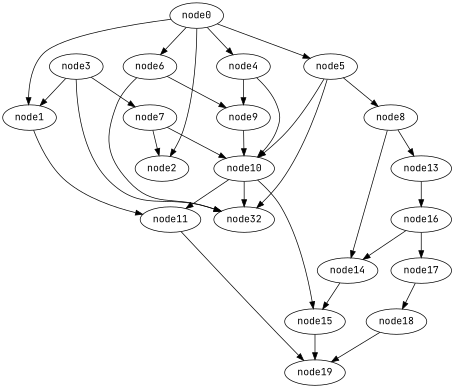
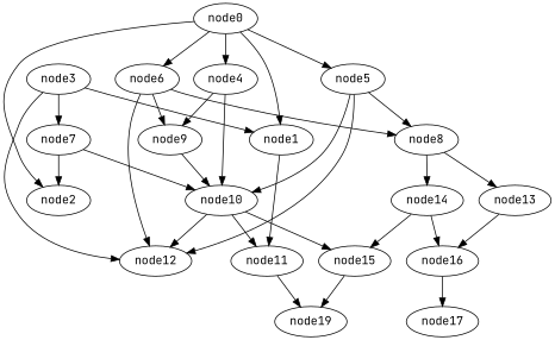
  digraph {
    fontname="JetBrains Mono"
    node [fontname="JetBrains Mono"]
    edge [fontname="JetBrains Mono"]
-   node18
    node19
    node17
    node16
    node15
    node14
    node13
    node11
    node10
-   node12 [label=node32]
+   node12
    node9
    node8
    node7
    node2
    node6
    node5
    node4
    node3
    node1
    node0
-   node18 -> node19
-   node17 -> node18
    node16 -> node17
    node15 -> node19
-   node16 -> node14
+   node14 -> node16
    node14 -> node15
    node13 -> node16
    node11 -> node19
    node10 -> node15
    node10 -> node11
    node10 -> node12
    node9 -> node10
    node8 -> node14
    node8 -> node13
    node7 -> node10
    node7 -> node2
    node6 -> node12
    node6 -> node9
+   node6 -> node8
    node5 -> node10
    node5 -> node12
    node5 -> node8
    node4 -> node10
    node4 -> node9
    node3 -> node12
    node3 -> node7
    node3 -> node1
    node1 -> node11
    node0 -> node2
    node0 -> node6
    node0 -> node5
    node0 -> node4
    node0 -> node1
  }
